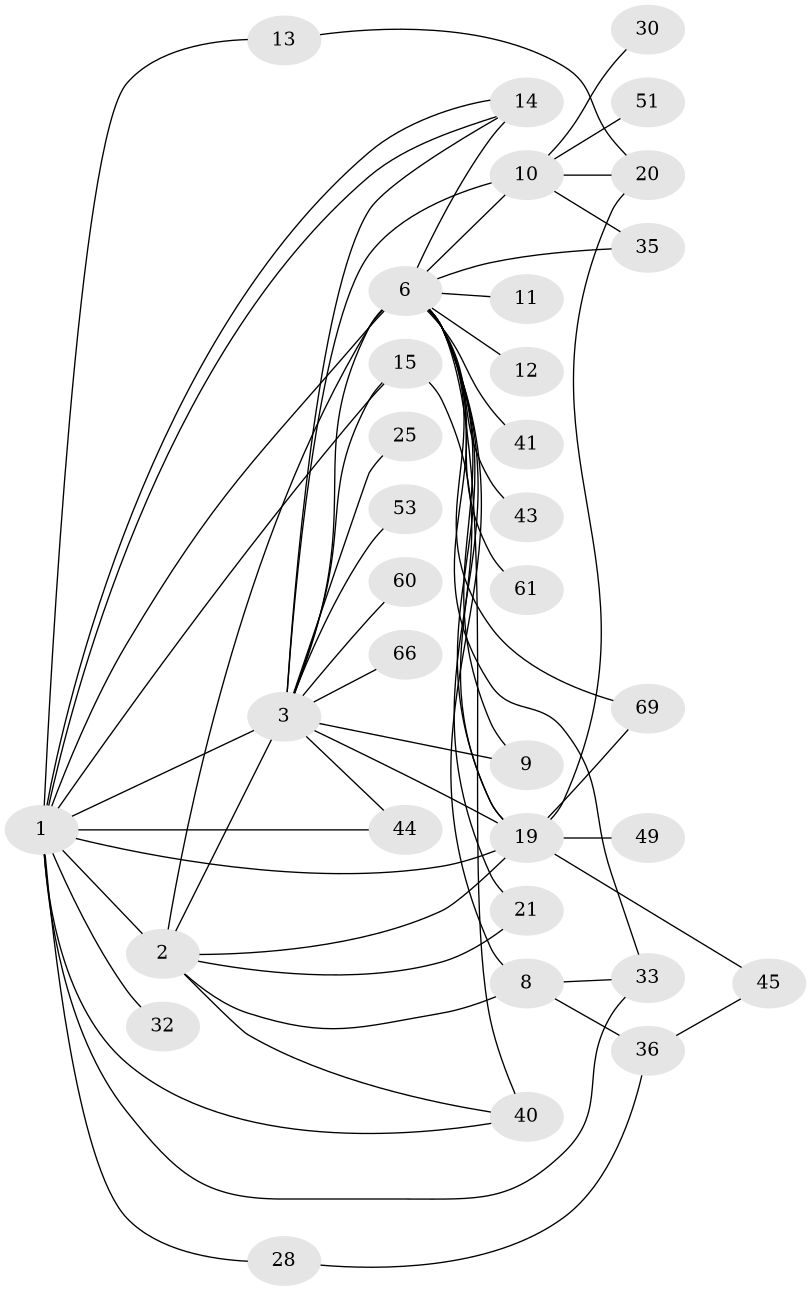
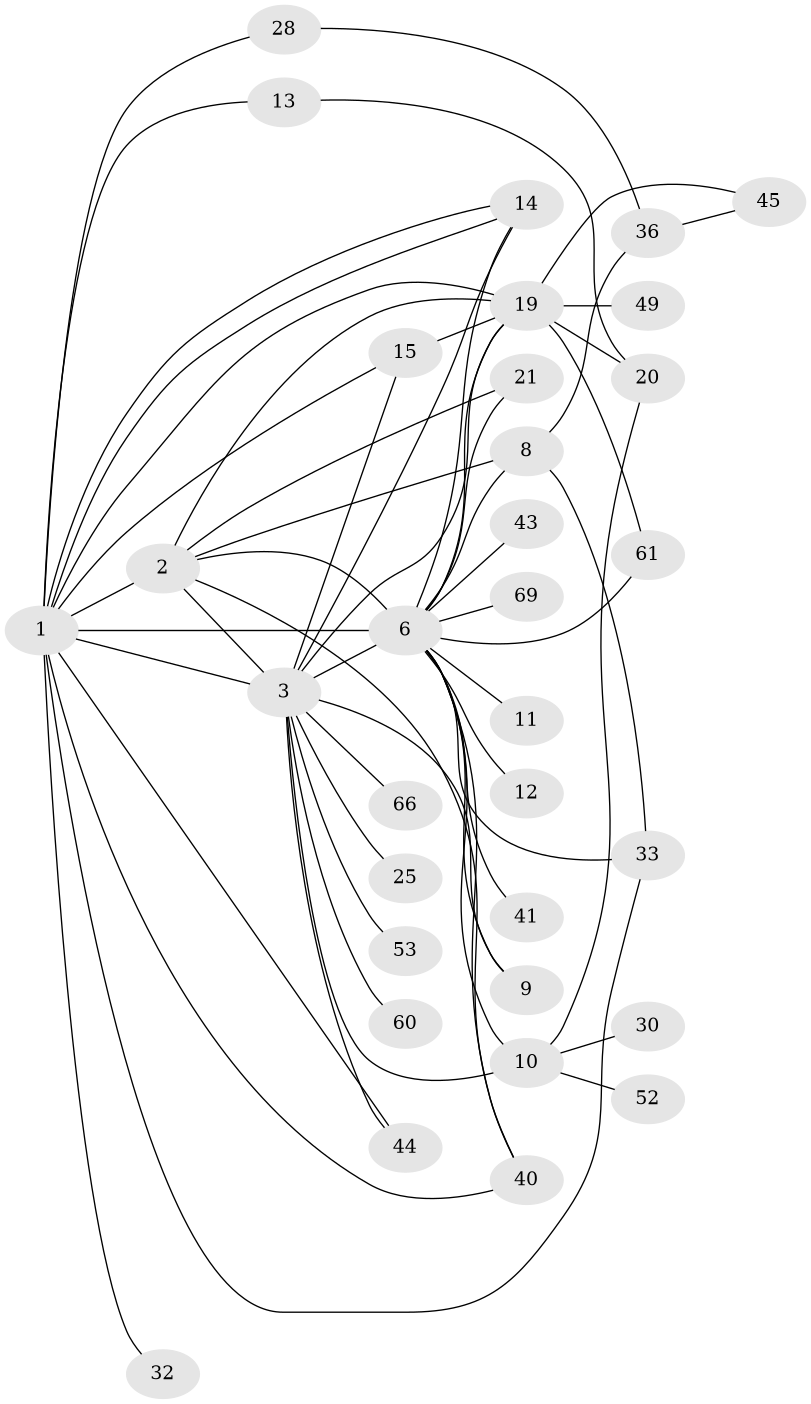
  graph {
    rankdir=LR
    node [color=gray90 style=filled]
    1 [super="+24"]
    2
    3 [super="+4"]
    6 [super="+34+16+37+42"]
    13
    14 [super="+22"]
    15
    19 [super="+52+27+59+65+46+26"]
    28
    32
    33
    40 [super="+56"]
    44 [super="+47"]
    8 [super="+23"]
    21 [super="+62"]
    9
    10
    25
    53
    60
    66
    11
    12
-   35
    41
    43
    61
    69
    20
    45
    49
    36
    30
-   51
+   51 [label=52]
    1 -- 2 [weight=2]
    1 -- 3 [weight=3]
    1 -- 6 [weight=3]
    1 -- 13
    1 -- 14
    1 -- 14
    1 -- 15
    1 -- 19 [weight=3]
    1 -- 28
    1 -- 32
    1 -- 33
    1 -- 40 [weight=2]
    1 -- 44
    2 -- 3 [weight=3]
    2 -- 6
    2 -- 19
    2 -- 40
    2 -- 8
    2 -- 21 [weight=2]
    3 -- 6
    3 -- 14
    3 -- 15
    3 -- 19
    3 -- 44
    3 -- 9
    3 -- 10
    3 -- 25
    3 -- 53
    3 -- 60
    3 -- 66
    6 -- 14
    6 -- 19 [weight=2]
    6 -- 33
    6 -- 40
    6 -- 8 [weight=2]
    6 -- 21 [weight=2]
    6 -- 9
    6 -- 10 [weight=2]
    6 -- 11
    6 -- 12
-   6 -- 35
    6 -- 41
    6 -- 43
    6 -- 61
    6 -- 69
    13 -- 20
    15 -- 19
-   19 -- 69
+   19 -- 61
    19 -- 20
    19 -- 45
    19 -- 49
    28 -- 36
    8 -- 33
    8 -- 36
-   10 -- 35
    10 -- 20
    10 -- 30
    10 -- 51
    36 -- 45
  }
